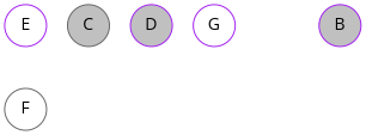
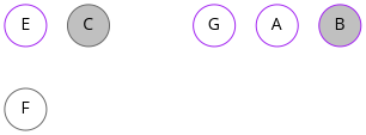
  graph {
    fontname="Open Sans"
    mindist=.1
    node [color=purple fillcolor=white fontname="Open Sans" margin=0 shape=circle style=filled]
    edge [fontname="Open Sans" style=invis]
    E
    F [color=gray40]
    C [color=gray40 fillcolor=gray]
-   D [fillcolor=gray]
    G
+   A
    B [fillcolor=gray]
    subgraph sub_1 {
      E
      F
    }
    E -- F
    F -- F
  }
